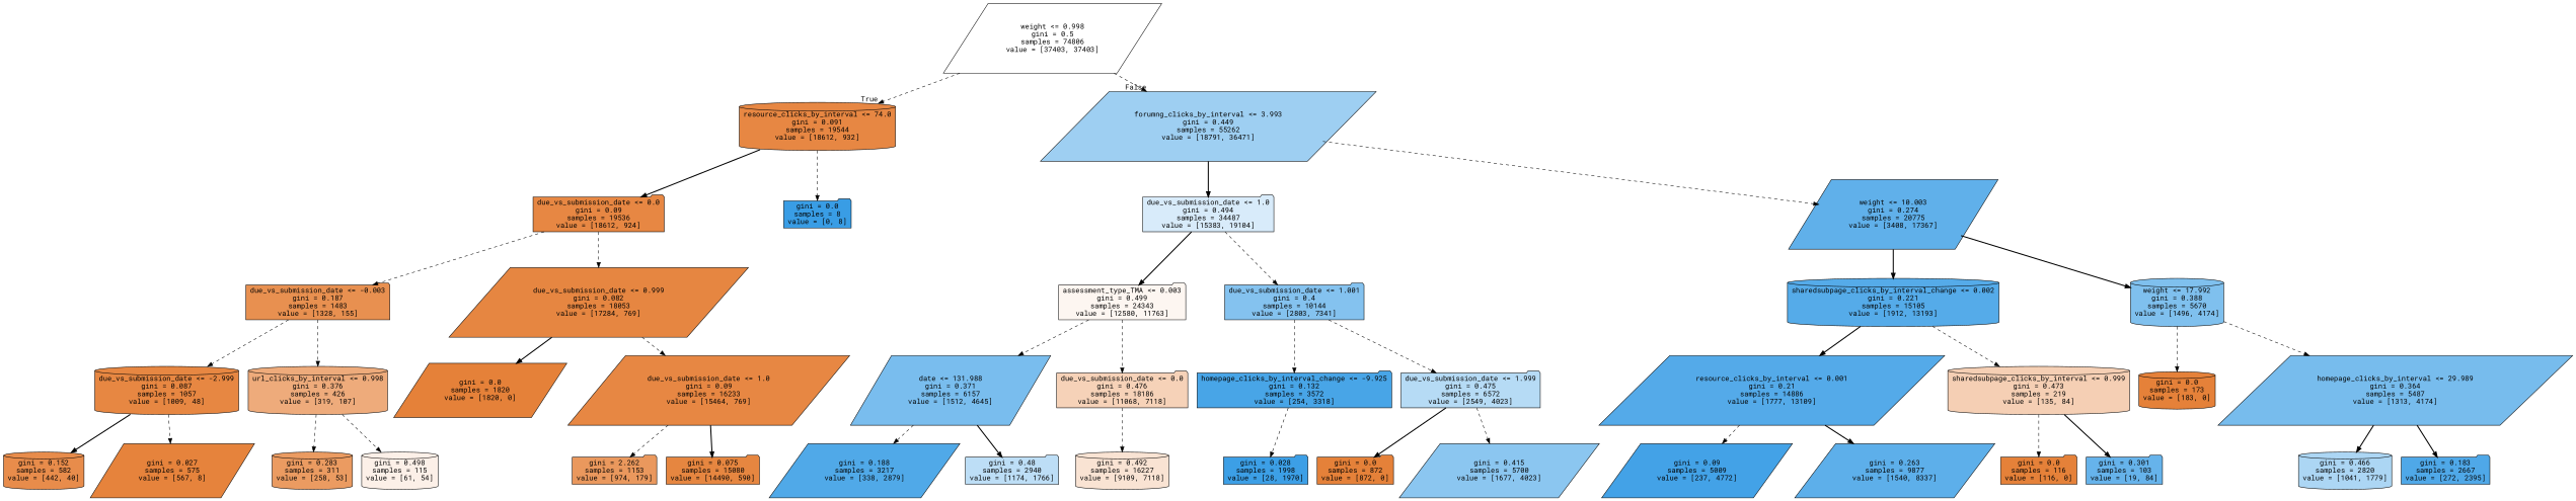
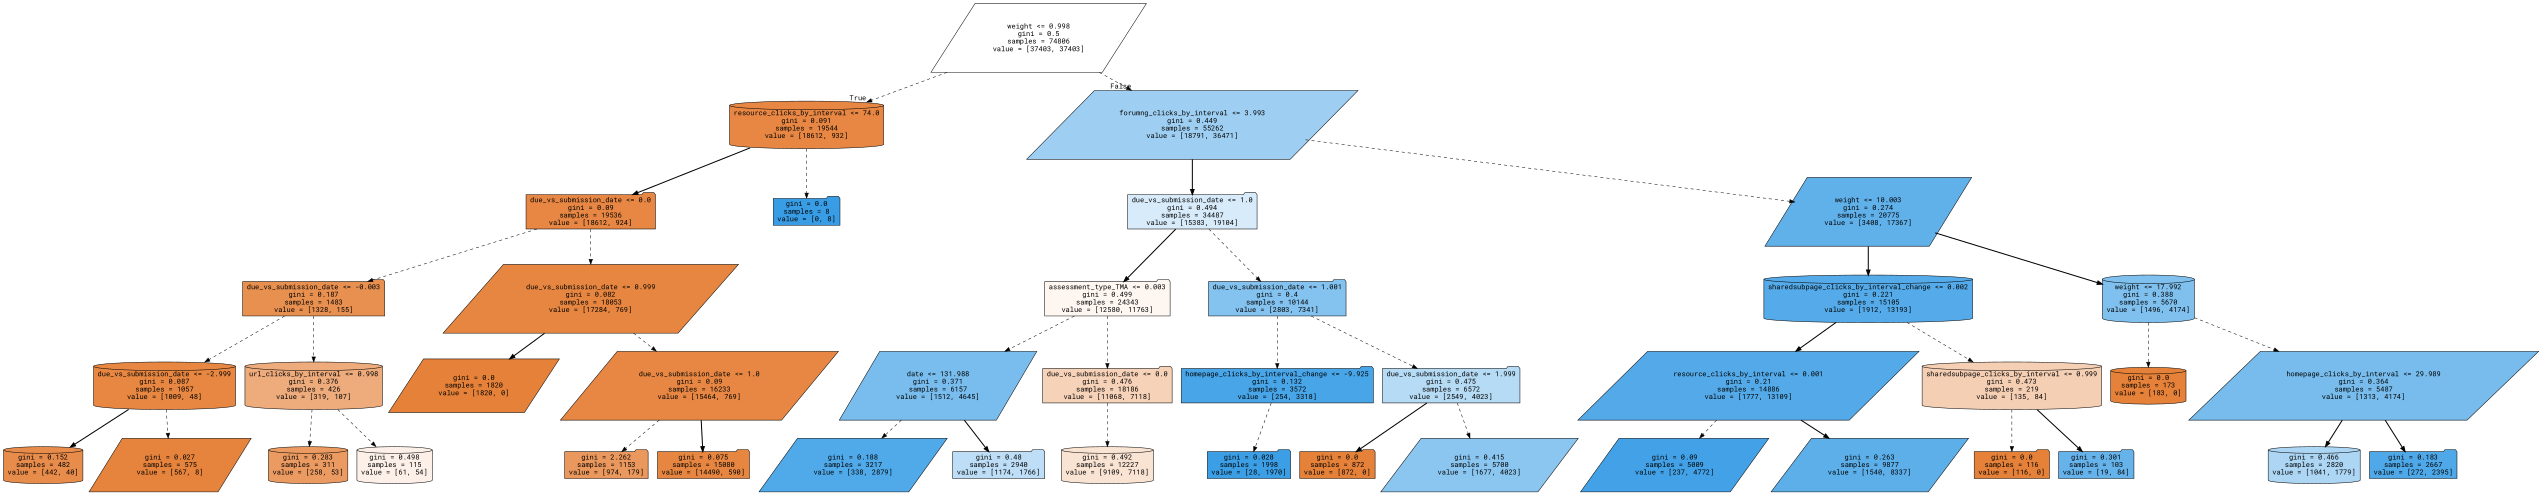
  digraph {
    fontname="Roboto Mono"
    node [color=black fillcolor="#e58139ff" fontname="Roboto Mono" shape=folder style=filled]
    edge [fontname="Roboto Mono" style=dashed]
    n1 [fillcolor="#e5813900" label="weight <= 0.998\ngini = 0.5\nsamples = 74806\nvalue = [37403, 37403]" shape=parallelogram]
    n2 [fillcolor="#e58139f2" label="resource_clicks_by_interval <= 74.0\ngini = 0.091\nsamples = 19544\nvalue = [18612, 932]" shape=cylinder]
    n3 [fillcolor="#399de57c" label="forumng_clicks_by_interval <= 3.993\ngini = 0.449\nsamples = 55262\nvalue = [18791, 36471]" shape=parallelogram]
    n4 [fillcolor="#e58139f2" label="due_vs_submission_date <= 0.0\ngini = 0.09\nsamples = 19536\nvalue = [18612, 924]"]
    n5 [fillcolor="#399de5ff" label="gini = 0.0\nsamples = 8\nvalue = [0, 8]"]
    n6 [fillcolor="#399de532" label="due_vs_submission_date <= 1.0\ngini = 0.494\nsamples = 34487\nvalue = [15383, 19104]"]
    n7 [fillcolor="#399de5cd" label="weight <= 10.003\ngini = 0.274\nsamples = 20775\nvalue = [3408, 17367]" shape=parallelogram]
    n8 [fillcolor="#e58139e1" label="due_vs_submission_date <= -0.003\ngini = 0.187\nsamples = 1483\nvalue = [1328, 155]"]
    n9 [fillcolor="#e58139f4" label="due_vs_submission_date <= 0.999\ngini = 0.082\nsamples = 18053\nvalue = [17284, 769]" shape=parallelogram]
    n10 [fillcolor="#e58139f3" label="due_vs_submission_date <= -2.999\ngini = 0.087\nsamples = 1057\nvalue = [1009, 48]" shape=cylinder]
    n11 [fillcolor="#e58139a9" label="url_clicks_by_interval <= 0.998\ngini = 0.376\nsamples = 426\nvalue = [319, 107]" shape=cylinder]
    n12 [label="gini = 0.0\nsamples = 1820\nvalue = [1820, 0]" shape=parallelogram]
    n13 [fillcolor="#e58139f2" label="due_vs_submission_date <= 1.0\ngini = 0.09\nsamples = 16233\nvalue = [15464, 769]" shape=parallelogram]
-   n14 [fillcolor="#e58139e8" label="gini = 0.152\nsamples = 582\nvalue = [442, 40]" shape=cylinder]
+   n14 [fillcolor="#e58139e8" label="gini = 0.152\nsamples = 482\nvalue = [442, 40]" shape=cylinder]
    n15 [fillcolor="#e58139fb" label="gini = 0.027\nsamples = 575\nvalue = [567, 8]" shape=parallelogram]
    n16 [fillcolor="#e58139cb" label="gini = 0.283\nsamples = 311\nvalue = [258, 53]" shape=cylinder]
    n17 [fillcolor="#e581391d" label="gini = 0.498\nsamples = 115\nvalue = [61, 54]" shape=cylinder]
    n18 [fillcolor="#e58139d0" label="gini = 2.262\nsamples = 1153\nvalue = [974, 179]"]
    n19 [fillcolor="#e58139f5" label="gini = 0.075\nsamples = 15080\nvalue = [14490, 590]"]
    n20 [fillcolor="#e5813911" label="assessment_type_TMA <= 0.003\ngini = 0.499\nsamples = 24343\nvalue = [12580, 11763]"]
    n21 [fillcolor="#399de59e" label="due_vs_submission_date <= 1.001\ngini = 0.4\nsamples = 10144\nvalue = [2803, 7341]"]
    n22 [fillcolor="#399de5da" label="sharedsubpage_clicks_by_interval_change <= 0.002\ngini = 0.221\nsamples = 15105\nvalue = [1912, 13193]" shape=cylinder]
    n23 [fillcolor="#399de5a4" label="weight <= 17.992\ngini = 0.388\nsamples = 5670\nvalue = [1496, 4174]" shape=cylinder]
    n24 [fillcolor="#399de5ac" label="date <= 131.988\ngini = 0.371\nsamples = 6157\nvalue = [1512, 4645]" shape=parallelogram]
    n25 [fillcolor="#e581395b" label="due_vs_submission_date <= 0.0\ngini = 0.476\nsamples = 18186\nvalue = [11068, 7118]"]
    n26 [fillcolor="#399de5eb" label="homepage_clicks_by_interval_change <= -9.925\ngini = 0.132\nsamples = 3572\nvalue = [254, 3318]"]
    n27 [fillcolor="#399de55d" label="due_vs_submission_date <= 1.999\ngini = 0.475\nsamples = 6572\nvalue = [2549, 4023]"]
    n28 [fillcolor="#399de5e1" label="gini = 0.188\nsamples = 3217\nvalue = [338, 2879]" shape=parallelogram]
    n29 [fillcolor="#399de555" label="gini = 0.48\nsamples = 2940\nvalue = [1174, 1766]"]
-   n30 [fillcolor="#e5813938" label="gini = 0.492\nsamples = 16227\nvalue = [9109, 7118]" shape=cylinder]
+   n30 [fillcolor="#e5813938" label="gini = 0.492\nsamples = 12227\nvalue = [9109, 7118]" shape=cylinder]
    n31 [fillcolor="#399de5fb" label="gini = 0.028\nsamples = 1998\nvalue = [28, 1970]"]
    n32 [label="gini = 0.0\nsamples = 872\nvalue = [872, 0]"]
    n33 [fillcolor="#399de595" label="gini = 0.415\nsamples = 5700\nvalue = [1677, 4023]" shape=parallelogram]
    n34 [fillcolor="#399de5dc" label="resource_clicks_by_interval <= 0.001\ngini = 0.21\nsamples = 14886\nvalue = [1777, 13109]" shape=parallelogram]
    n35 [fillcolor="#e5813960" label="sharedsubpage_clicks_by_interval <= 0.999\ngini = 0.473\nsamples = 219\nvalue = [135, 84]" shape=cylinder]
    n36 [label="gini = 0.0\nsamples = 173\nvalue = [183, 0]" shape=cylinder]
    n37 [fillcolor="#399de5af" label="homepage_clicks_by_interval <= 29.989\ngini = 0.364\nsamples = 5487\nvalue = [1313, 4174]" shape=parallelogram]
    n38 [fillcolor="#399de5f2" label="gini = 0.09\nsamples = 5009\nvalue = [237, 4772]" shape=parallelogram]
    n39 [fillcolor="#399de5d0" label="gini = 0.263\nsamples = 9877\nvalue = [1540, 8337]" shape=parallelogram]
    n40 [label="gini = 0.0\nsamples = 116\nvalue = [116, 0]"]
    n41 [fillcolor="#399de5c5" label="gini = 0.301\nsamples = 103\nvalue = [19, 84]"]
    n42 [fillcolor="#399de56a" label="gini = 0.466\nsamples = 2820\nvalue = [1041, 1779]" shape=cylinder]
    n43 [fillcolor="#399de5e2" label="gini = 0.183\nsamples = 2667\nvalue = [272, 2395]"]
    n1 -> n2 [headlabel=True labelangle=45 labeldistance=2.5]
    n1 -> n3 [headlabel=False labelangle=-45 labeldistance=2.5]
    n2 -> n4 [style=bold]
    n2 -> n5
    n3 -> n6 [style=bold]
    n3 -> n7
    n4 -> n8
    n4 -> n9
    n6 -> n20 [style=bold]
    n6 -> n21
    n7 -> n22 [style=bold]
    n7 -> n23 [style=bold]
    n8 -> n10
    n8 -> n11
    n9 -> n12 [style=bold]
    n9 -> n13
    n10 -> n14 [style=bold]
    n10 -> n15
    n11 -> n16
    n11 -> n17
    n13 -> n18
    n13 -> n19 [style=bold]
    n20 -> n24
    n20 -> n25
    n21 -> n26
    n21 -> n27
    n22 -> n34 [style=bold]
    n22 -> n35
    n23 -> n36
    n23 -> n37
    n24 -> n28
    n24 -> n29 [style=bold]
    n25 -> n30
    n26 -> n31
    n27 -> n32 [style=bold]
    n27 -> n33
    n34 -> n38
    n34 -> n39 [style=bold]
    n35 -> n40
    n35 -> n41 [style=bold]
    n37 -> n42 [style=bold]
    n37 -> n43 [style=bold]
  }
